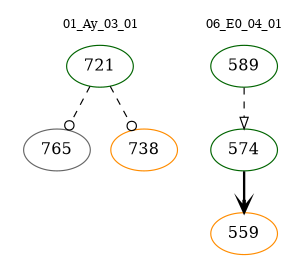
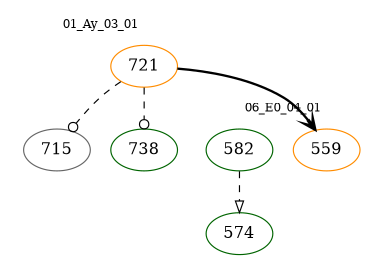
  digraph {
    node [color=darkgreen]
    edge [arrowhead=odot color=black style=dashed]
-   n1 [label=721]
-   n2 [color=gray40 label=765]
-   n3 [color=darkorange label=738]
+   n1 [color=darkorange label=721]
+   n2 [color=gray40 label=715]
+   n3 [label=738]
    n4 [label=574]
    n5 [color=darkorange label=559]
-   n6 [label=589]
+   n6 [label=582]
    subgraph cluster_1 {
      color=white
      fontsize=10
      label="01_Ay_03_01"
      n1
      n2
      n3
    }
    subgraph cluster_2 {
      color=white
      fontsize=10
      label="06_E0_04_01"
      n4
      n5
      n6
    }
    n1 -> n2
    n1 -> n3
-   n4 -> n5 [arrowhead=vee style=bold]
+   n1 -> n5 [arrowhead=vee style=bold]
    n6 -> n4 [arrowhead=onormal]
  }
